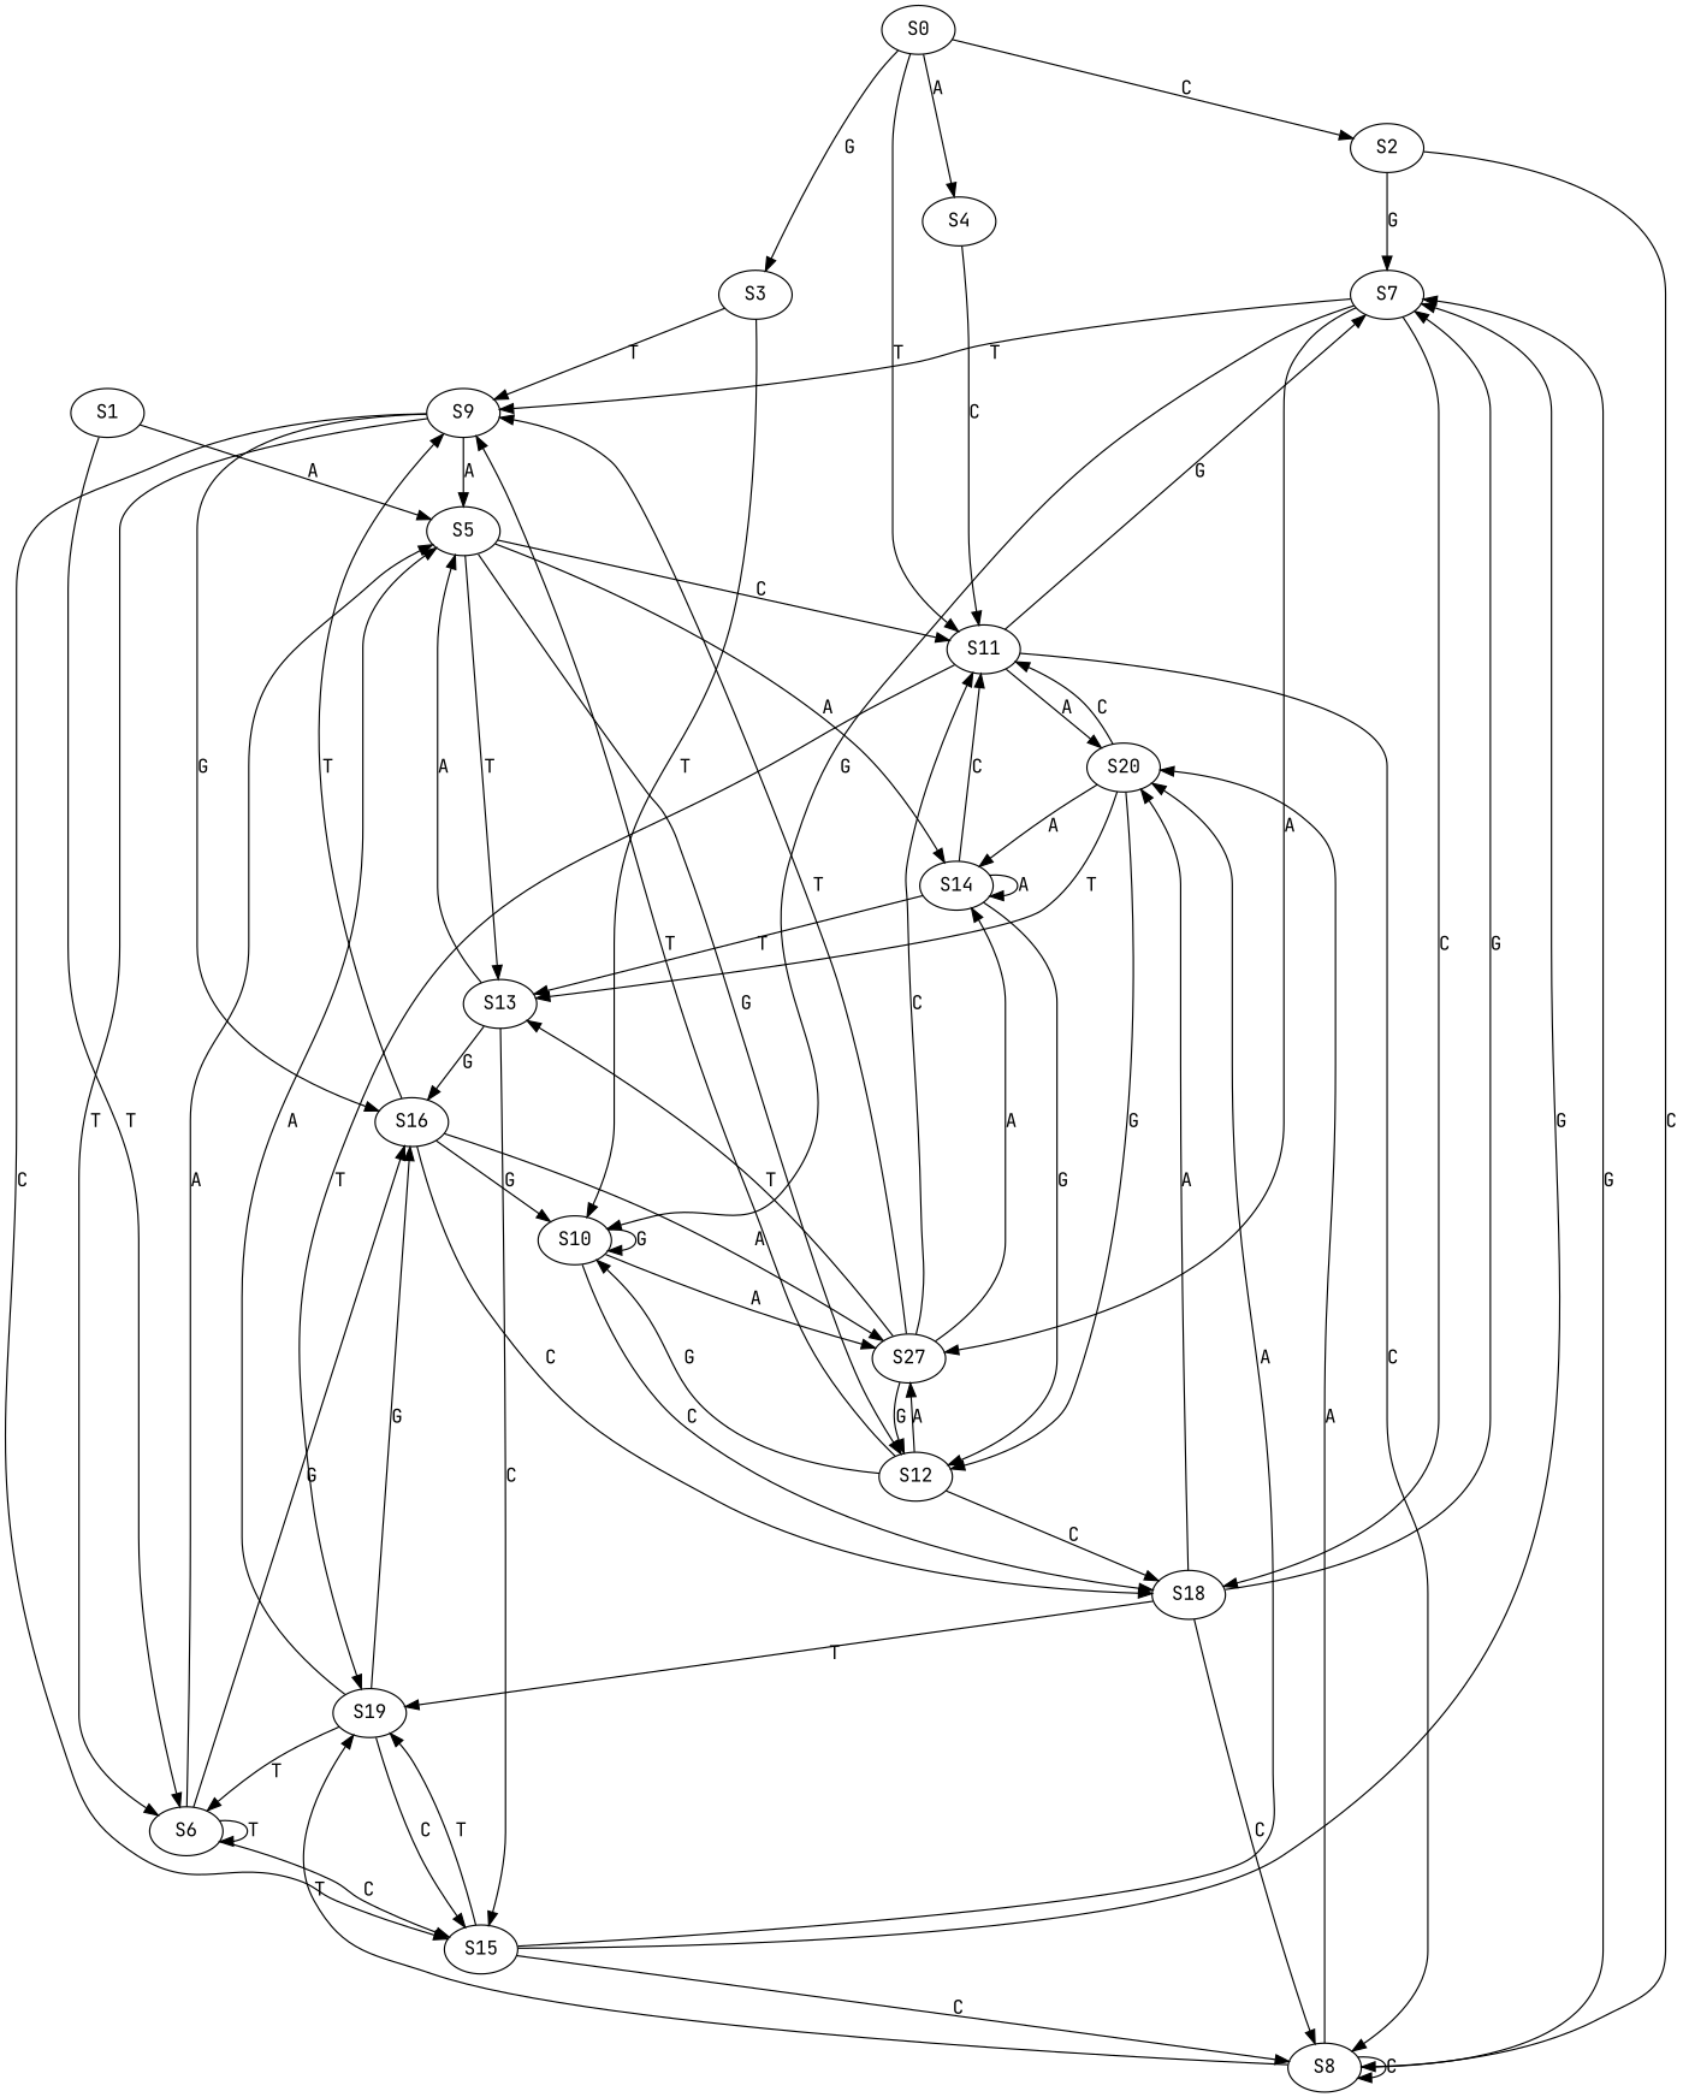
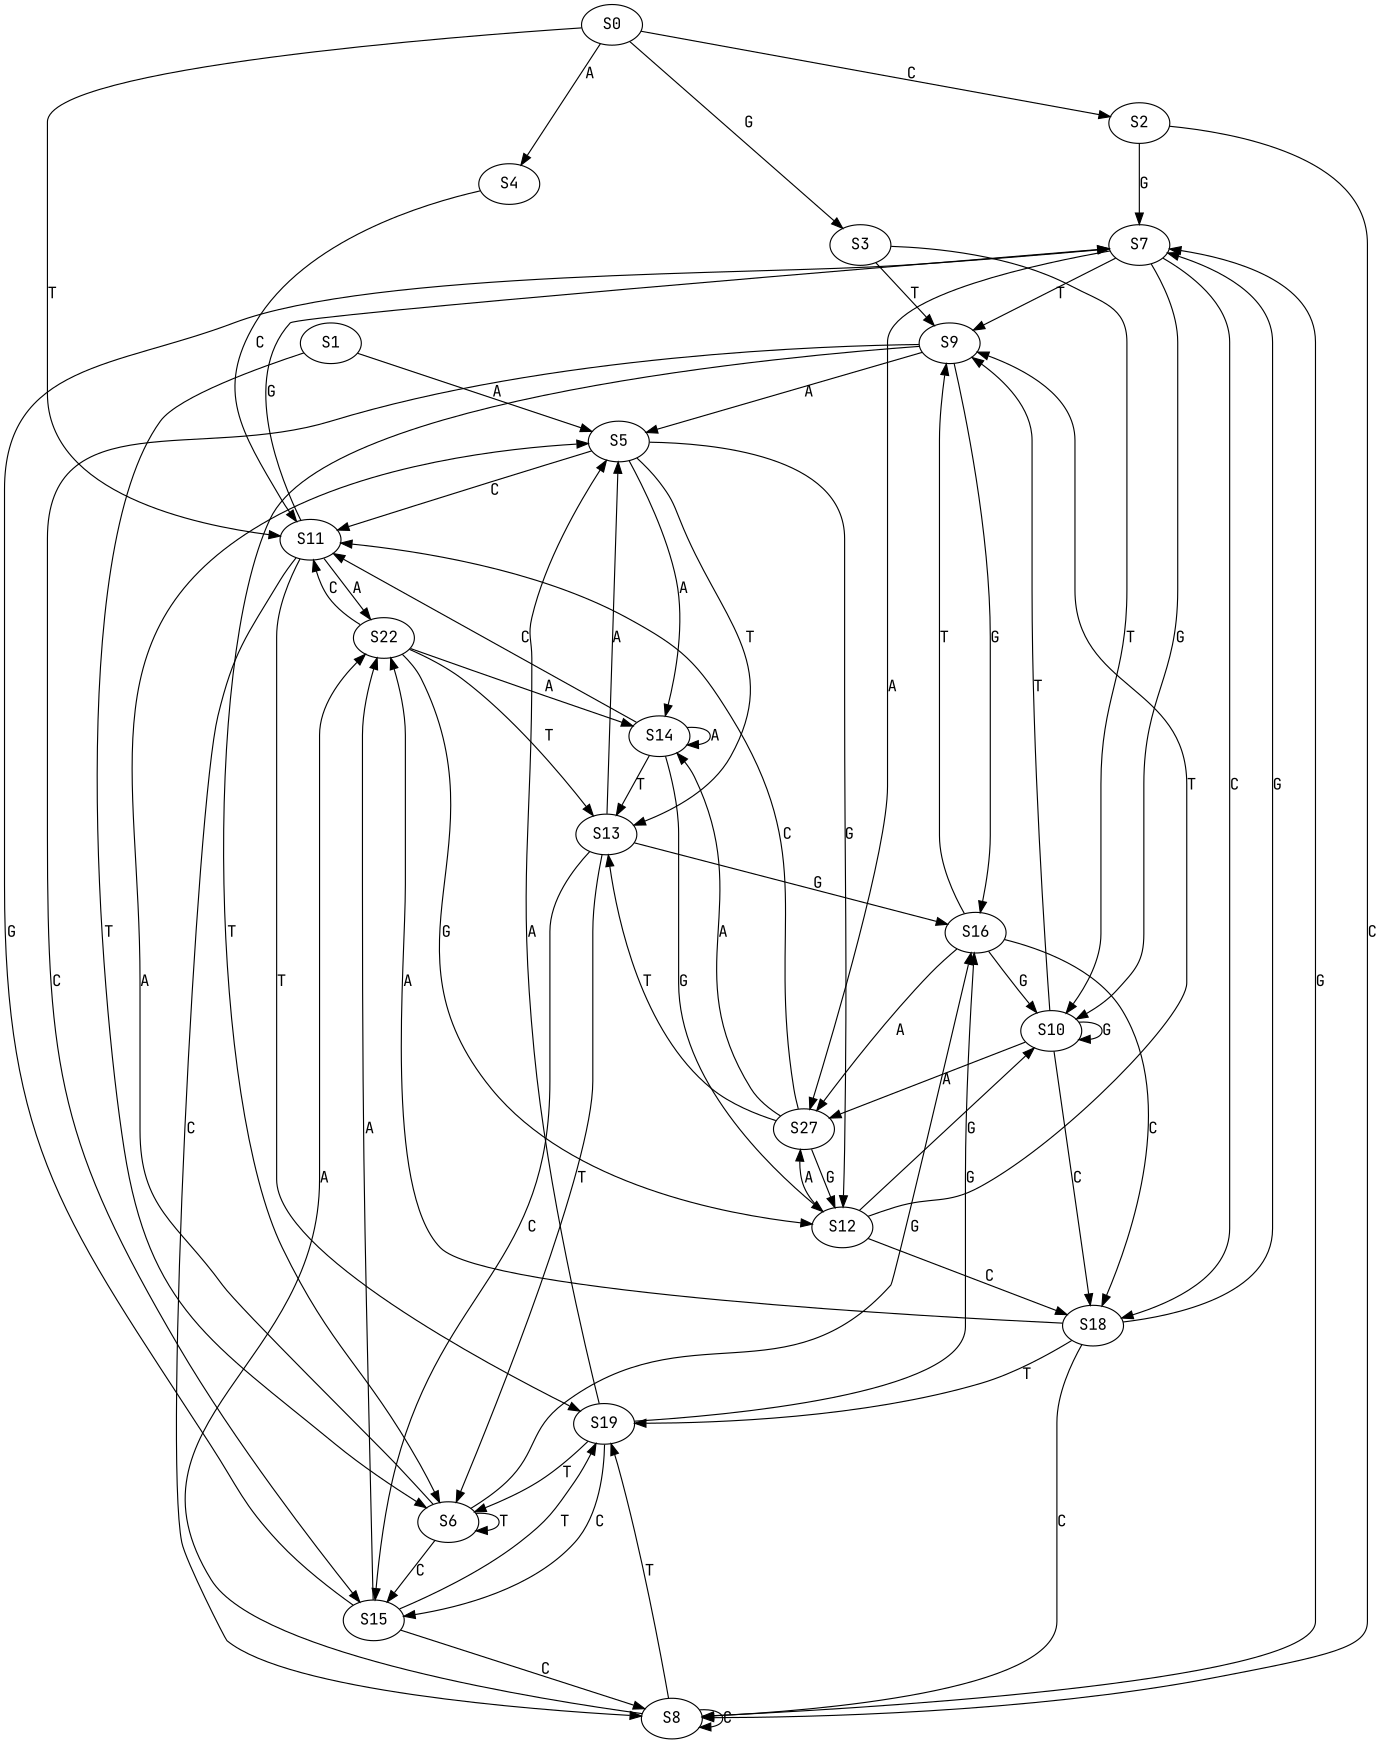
  strict digraph {
    fontname="JetBrains Mono"
    node [fontname="JetBrains Mono"]
    edge [fontname="JetBrains Mono"]
    S0
    S2
    S3
    S4
    S11
    S1
    S5
    S6
    S7
    S8
    S9
    S10
    S12
    S13
    S14
    S15
    S16
    n18 [label=S27]
    S18
    S19
-   S20
+   S20 [label=S22]
    S0 -> S2 [label=C]
    S0 -> S3 [label=G]
    S0 -> S4 [label=A]
    S0 -> S11 [label=T]
    S2 -> S7 [label=G]
    S2 -> S8 [label=C]
    S3 -> S9 [label=T]
    S3 -> S10 [label=T]
    S4 -> S11 [label=C]
    S11 -> S7 [label=G]
    S11 -> S8 [label=C]
    S11 -> S19 [label=T]
    S11 -> S20 [label=A]
    S1 -> S5 [label=A]
    S1 -> S6 [label=T]
    S5 -> S11 [label=C]
    S5 -> S12 [label=G]
    S5 -> S13 [label=T]
    S5 -> S14 [label=A]
    S6 -> S5 [label=A]
    S6 -> S6 [label=T]
    S6 -> S15 [label=C]
    S6 -> S16 [label=G]
    S7 -> S9 [label=T]
    S7 -> S10 [label=G]
    S7 -> n18 [label=A]
    S7 -> S18 [label=C]
    S8 -> S7 [label=G]
    S8 -> S8 [label=C]
    S8 -> S19 [label=T]
    S8 -> S20 [label=A]
    S9 -> S5 [label=A]
    S9 -> S6 [label=T]
    S9 -> S15 [label=C]
    S9 -> S16 [label=G]
-   n18 -> S9 [label=T]
+   S10 -> S9 [label=T]
    S10 -> S10 [label=G]
    S10 -> n18 [label=A]
    S10 -> S18 [label=C]
    S12 -> S9 [label=T]
    S12 -> S10 [label=G]
    S12 -> n18 [label=A]
    S12 -> S18 [label=C]
    S13 -> S5 [label=A]
+   S13 -> S6 [label=T]
    S13 -> S15 [label=C]
    S13 -> S16 [label=G]
    S14 -> S11 [label=C]
    S14 -> S12 [label=G]
    S14 -> S13 [label=T]
    S14 -> S14 [label=A]
    S15 -> S7 [label=G]
    S15 -> S8 [label=C]
    S15 -> S19 [label=T]
    S15 -> S20 [label=A]
    S16 -> S9 [label=T]
    S16 -> S10 [label=G]
    S16 -> n18 [label=A]
    S16 -> S18 [label=C]
    n18 -> S11 [label=C]
    n18 -> S12 [label=G]
    n18 -> S13 [label=T]
    n18 -> S14 [label=A]
    S18 -> S7 [label=G]
    S18 -> S8 [label=C]
    S18 -> S19 [label=T]
    S18 -> S20 [label=A]
    S19 -> S5 [label=A]
    S19 -> S6 [label=T]
    S19 -> S15 [label=C]
    S19 -> S16 [label=G]
    S20 -> S11 [label=C]
    S20 -> S12 [label=G]
    S20 -> S13 [label=T]
    S20 -> S14 [label=A]
  }
